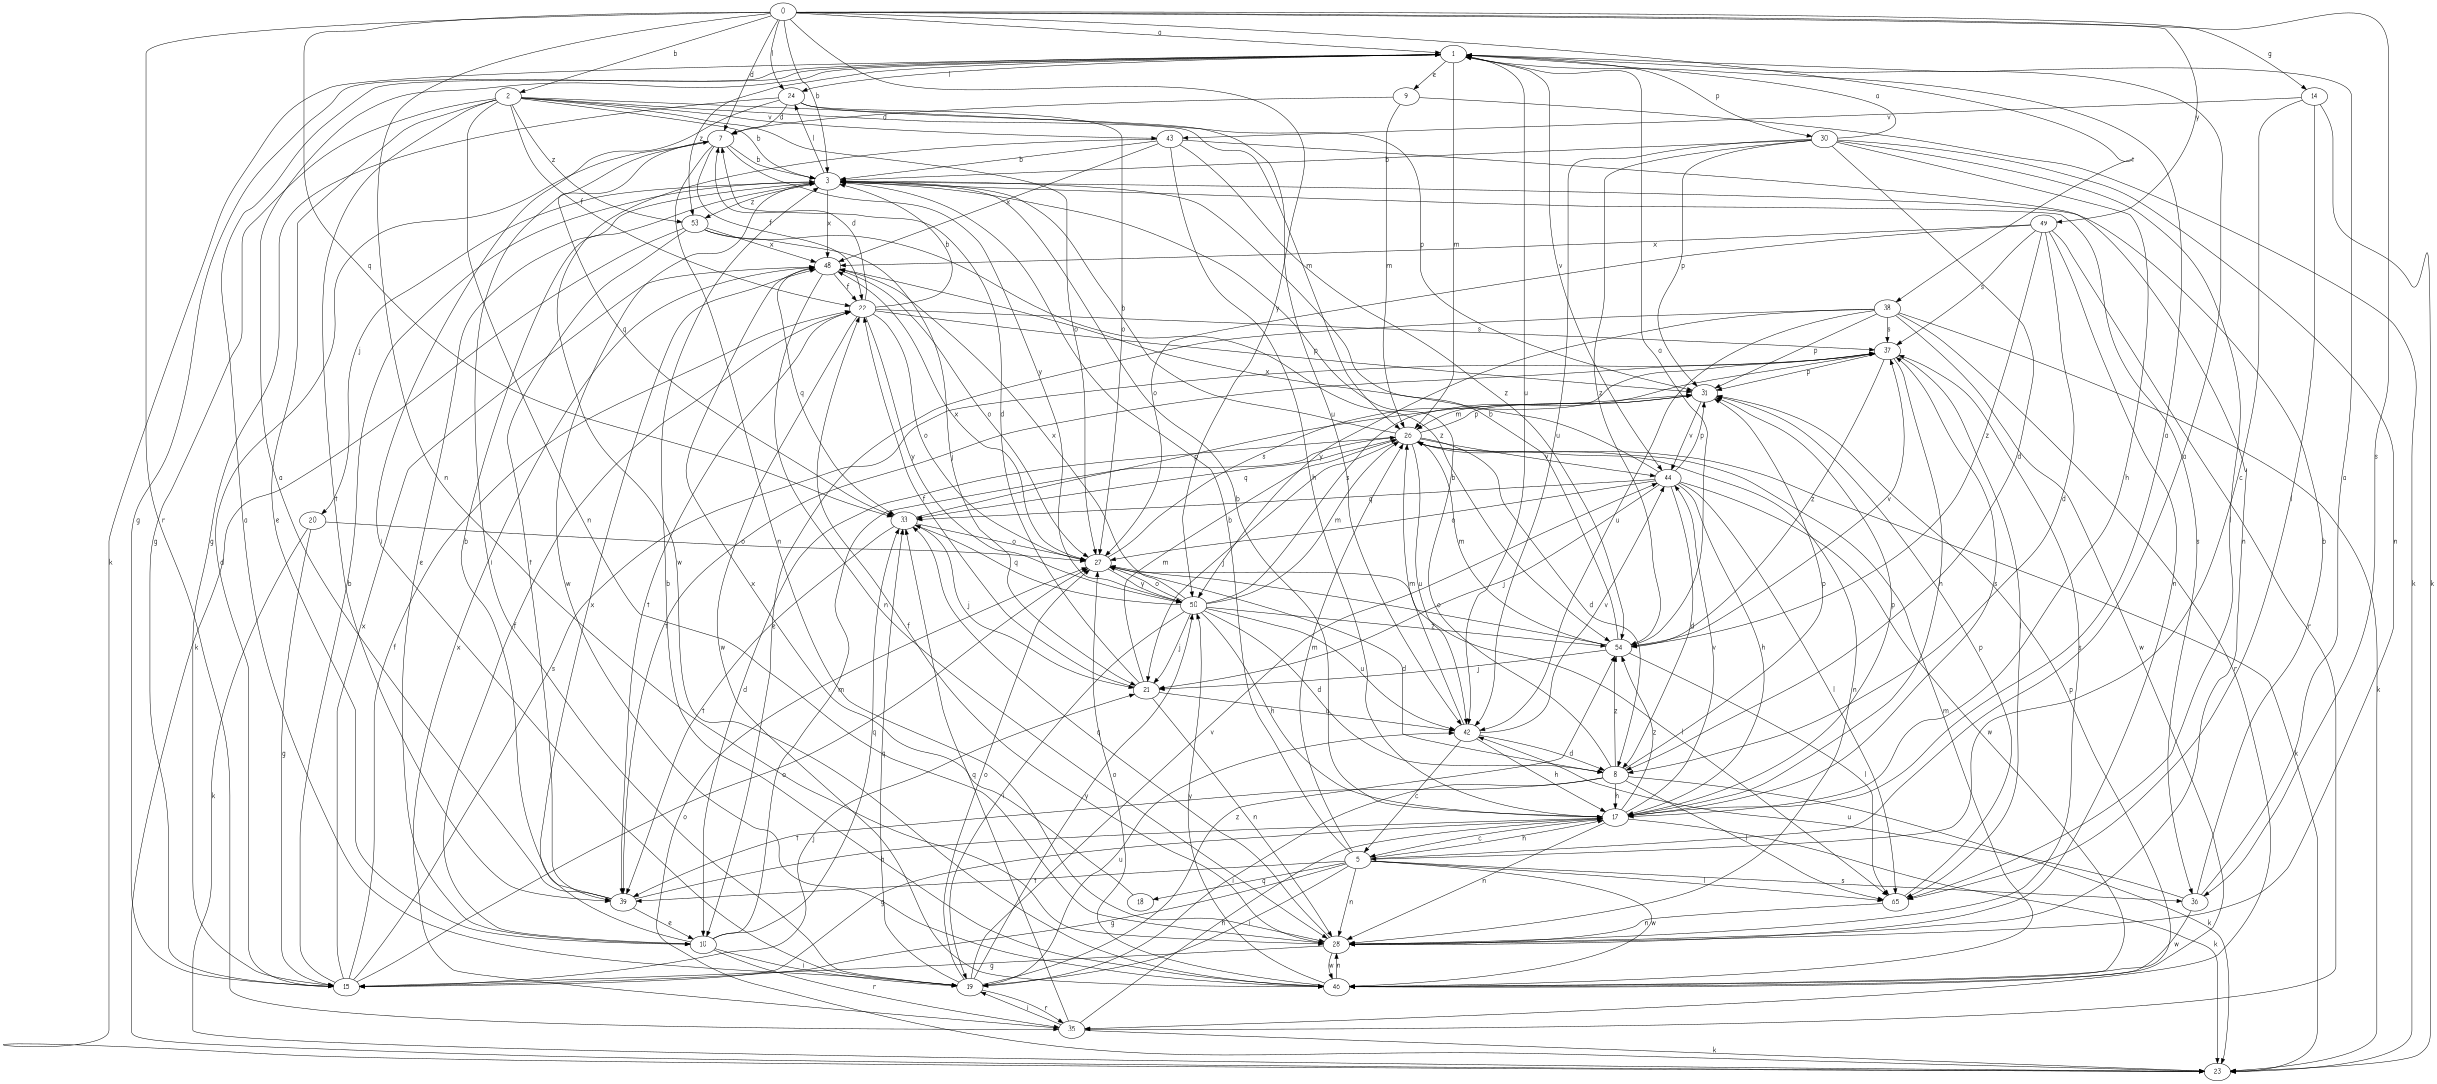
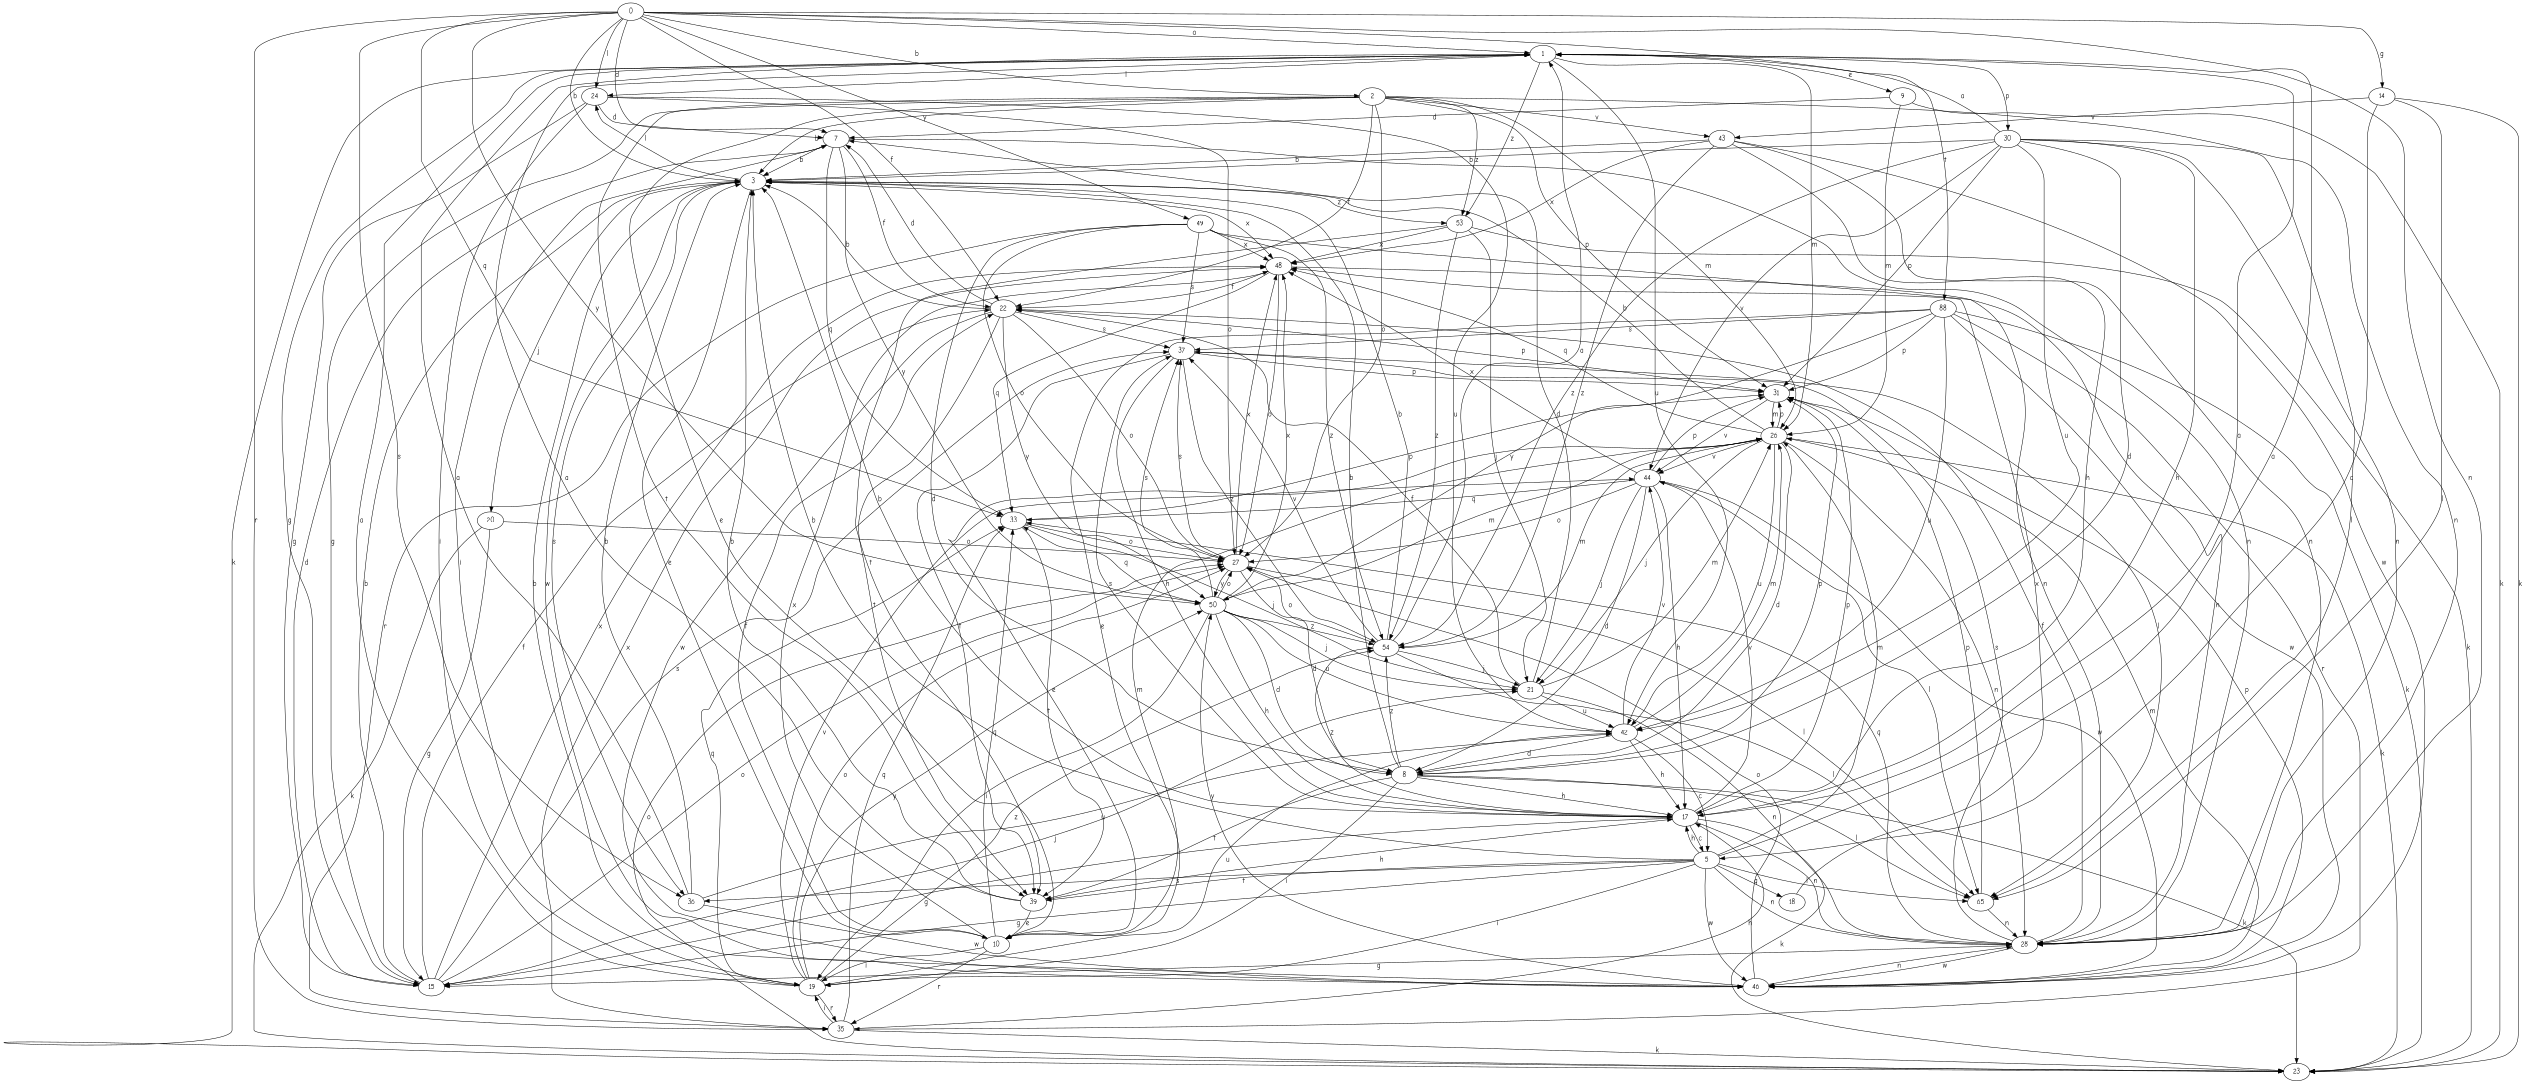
  strict digraph {
    fontname="Comic Neue"
    node [fontname="Comic Neue"]
    edge [fontname="Comic Neue"]
    0
    1
    2
    3
    7
    n6 [label=22]
    14
    24
    28
    33
    35
    36
-   38
+   38 [label=88]
    49
    50
    9
    15
    23
    26
    30
    42
    53
    10
    n24 [label=27]
    31
    39
    43
    20
    46
    48
    19
    37
    5
    n34 [label=65]
    21
    17
    8
    54
    44
    18
    0 -> 1 [label=a]
    0 -> 2 [label=b]
    0 -> 3 [label=b]
    0 -> 7 [label=d]
+   0 -> n6 [label=f]
    0 -> 14 [label=g]
    0 -> 24 [label=l]
    0 -> 28 [label=n]
    0 -> 33 [label=q]
    0 -> 35 [label=r]
    0 -> 36 [label=s]
    0 -> 38 [label=t]
    0 -> 49 [label=y]
    0 -> 50 [label=y]
    1 -> 24 [label=l]
    1 -> 9 [label=e]
    1 -> 15 [label=g]
    1 -> 23 [label=k]
    1 -> 26 [label=m]
    1 -> 30 [label=p]
    1 -> 42 [label=u]
    1 -> 53 [label=z]
    2 -> 3 [label=b]
    2 -> n6 [label=f]
    2 -> 28 [label=n]
    2 -> 15 [label=g]
    2 -> 26 [label=m]
    2 -> 53 [label=z]
    2 -> 10 [label=e]
    2 -> n24 [label=o]
    2 -> 31 [label=p]
    2 -> 39 [label=t]
    2 -> 43 [label=v]
    3 -> 24 [label=l]
    3 -> 36 [label=s]
    3 -> 53 [label=z]
    3 -> 10 [label=e]
    3 -> 20 [label=j]
    3 -> 46 [label=w]
    3 -> 48 [label=x]
    7 -> 3 [label=b]
    7 -> n6 [label=f]
    7 -> 28 [label=n]
    7 -> 33 [label=q]
    7 -> 50 [label=y]
    7 -> 19 [label=i]
    n6 -> 3 [label=b]
    n6 -> 7 [label=d]
    n6 -> 50 [label=y]
    n6 -> n24 [label=o]
    n6 -> 31 [label=p]
    n6 -> 39 [label=t]
    n6 -> 46 [label=w]
    n6 -> 37 [label=s]
    14 -> 23 [label=k]
    14 -> 43 [label=v]
    14 -> 5 [label=c]
    14 -> n34 [label=l]
    24 -> 7 [label=d]
    24 -> 15 [label=g]
    24 -> 42 [label=u]
    24 -> n24 [label=o]
    24 -> 19 [label=i]
    28 -> n6 [label=f]
    28 -> 33 [label=q]
    28 -> 15 [label=g]
    28 -> 46 [label=w]
    28 -> 37 [label=s]
    33 -> n24 [label=o]
    33 -> 31 [label=p]
    33 -> 39 [label=t]
    33 -> 21 [label=j]
    35 -> 33 [label=q]
    35 -> 23 [label=k]
    35 -> 48 [label=x]
    35 -> 19 [label=i]
    35 -> 17 [label=h]
    36 -> 1 [label=a]
    36 -> 3 [label=b]
    36 -> 42 [label=u]
    36 -> 46 [label=w]
    38 -> 35 [label=r]
    38 -> 50 [label=y]
    38 -> 23 [label=k]
    38 -> 42 [label=u]
    38 -> 10 [label=e]
    38 -> 31 [label=p]
    38 -> 46 [label=w]
    38 -> 37 [label=s]
    49 -> 28 [label=n]
    49 -> 35 [label=r]
    49 -> n24 [label=o]
    49 -> 48 [label=x]
    49 -> 37 [label=s]
    49 -> 8 [label=d]
    49 -> 54 [label=z]
    50 -> 33 [label=q]
    50 -> 26 [label=m]
    50 -> 42 [label=u]
    50 -> n24 [label=o]
    50 -> 48 [label=x]
    50 -> 19 [label=i]
    50 -> 37 [label=s]
    50 -> 21 [label=j]
    50 -> 17 [label=h]
    50 -> 8 [label=d]
    50 -> 54 [label=z]
    9 -> 7 [label=d]
    9 -> 23 [label=k]
    9 -> 26 [label=m]
    15 -> 3 [label=b]
    15 -> 7 [label=d]
    15 -> n6 [label=f]
    15 -> n24 [label=o]
    15 -> 48 [label=x]
    15 -> 37 [label=s]
    15 -> 21 [label=j]
    23 -> n24 [label=o]
    26 -> 3 [label=b]
    26 -> 28 [label=n]
-   26 -> 33 [label=q]
+   26 -> 48 [label=q]
    26 -> 23 [label=k]
    26 -> 42 [label=u]
-   26 -> 10 [label=d]
+   26 -> 10 [label=e]
    26 -> 31 [label=p]
    26 -> 21 [label=j]
    26 -> 8 [label=d]
    26 -> 44 [label=v]
    30 -> 1 [label=a]
    30 -> 3 [label=b]
    30 -> 28 [label=n]
    30 -> 42 [label=u]
    30 -> 31 [label=p]
    30 -> n34 [label=l]
    30 -> 17 [label=h]
    30 -> 8 [label=d]
    30 -> 54 [label=z]
-   1 -> 44 [label=v]
+   30 -> 44 [label=v]
    42 -> 26 [label=m]
    42 -> 5 [label=c]
    42 -> 17 [label=h]
    42 -> 8 [label=d]
    42 -> 44 [label=v]
    53 -> 23 [label=k]
    53 -> 39 [label=t]
    53 -> 48 [label=x]
    53 -> 21 [label=j]
    53 -> 54 [label=z]
    10 -> n6 [label=f]
    10 -> 33 [label=q]
    10 -> 35 [label=r]
    10 -> 26 [label=m]
    10 -> 48 [label=x]
    10 -> 19 [label=i]
    n24 -> 50 [label=y]
    n24 -> 48 [label=x]
    n24 -> 37 [label=s]
    n24 -> n34 [label=l]
    n24 -> 8 [label=d]
    31 -> 26 [label=m]
    31 -> 44 [label=v]
    39 -> 1 [label=a]
    39 -> 3 [label=b]
    39 -> 10 [label=e]
    39 -> 17 [label=h]
    43 -> 3 [label=b]
    43 -> 28 [label=n]
    43 -> 46 [label=w]
    43 -> 48 [label=x]
    43 -> 17 [label=h]
    43 -> 54 [label=z]
    20 -> 15 [label=g]
    20 -> 23 [label=k]
    20 -> n24 [label=o]
    46 -> 3 [label=b]
    46 -> 28 [label=n]
    46 -> 50 [label=y]
    46 -> 26 [label=m]
    46 -> n24 [label=o]
    46 -> 31 [label=p]
    48 -> n6 [label=f]
    48 -> 28 [label=n]
    48 -> 33 [label=q]
    48 -> n24 [label=o]
    19 -> 1 [label=a]
    19 -> 33 [label=q]
    19 -> 35 [label=r]
    19 -> 50 [label=y]
    19 -> 42 [label=u]
    19 -> n24 [label=o]
    19 -> 54 [label=z]
    19 -> 44 [label=v]
    37 -> 31 [label=p]
    37 -> 39 [label=t]
    37 -> n34 [label=l]
    37 -> 17 [label=h]
    37 -> 54 [label=z]
    5 -> 1 [label=a]
    5 -> 3 [label=b]
    5 -> 28 [label=n]
    5 -> 36 [label=s]
    5 -> 15 [label=g]
    5 -> 26 [label=m]
    5 -> 39 [label=t]
    5 -> 46 [label=w]
    5 -> 19 [label=i]
    5 -> n34 [label=l]
    5 -> 17 [label=h]
    5 -> 18 [label=q]
    n34 -> 28 [label=n]
    n34 -> 31 [label=p]
    21 -> 7 [label=d]
    21 -> n6 [label=f]
    21 -> 28 [label=n]
    21 -> 26 [label=m]
    21 -> 42 [label=u]
    17 -> 1 [label=a]
    17 -> 3 [label=b]
    17 -> 28 [label=n]
    17 -> 15 [label=g]
    17 -> 23 [label=k]
    17 -> 31 [label=p]
    17 -> 37 [label=s]
    17 -> 5 [label=c]
    17 -> 54 [label=z]
    17 -> 44 [label=v]
    8 -> 3 [label=b]
    8 -> 23 [label=k]
    8 -> 31 [label=p]
    8 -> 39 [label=t]
    8 -> 19 [label=i]
    8 -> n34 [label=l]
    8 -> 17 [label=h]
    8 -> 54 [label=z]
    54 -> 1 [label=a]
    54 -> 3 [label=b]
    54 -> 26 [label=m]
    54 -> n24 [label=o]
    54 -> 37 [label=v]
    54 -> n34 [label=l]
    54 -> 21 [label=j]
    44 -> 33 [label=q]
    44 -> n24 [label=o]
    44 -> 31 [label=p]
    44 -> 46 [label=w]
    44 -> 48 [label=x]
    44 -> n34 [label=l]
    44 -> 21 [label=j]
    44 -> 17 [label=h]
    44 -> 8 [label=d]
    18 -> 48 [label=x]
  }
